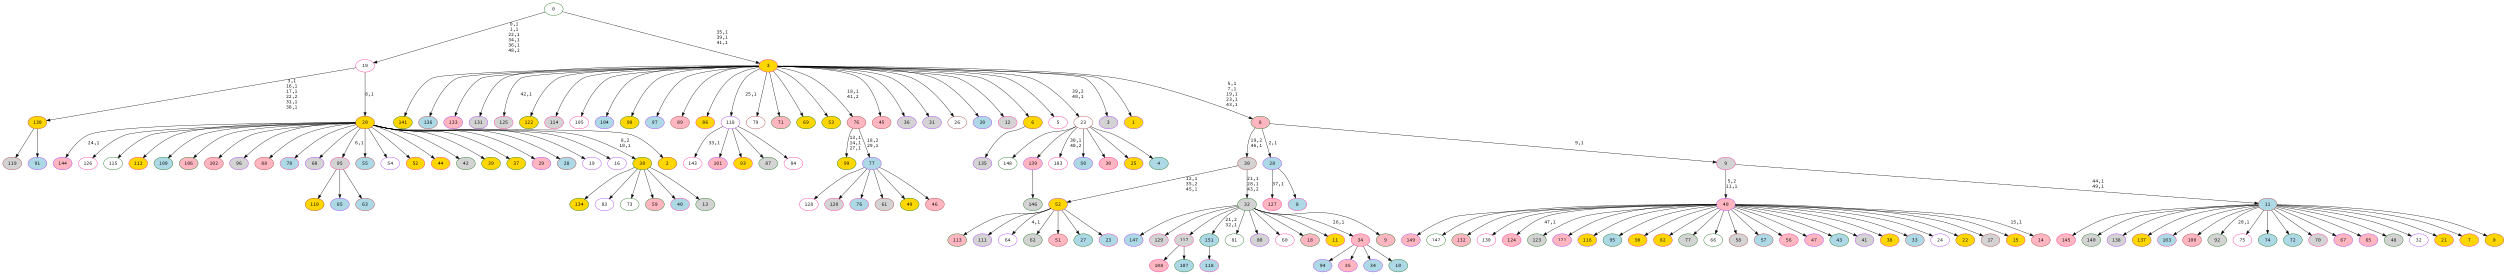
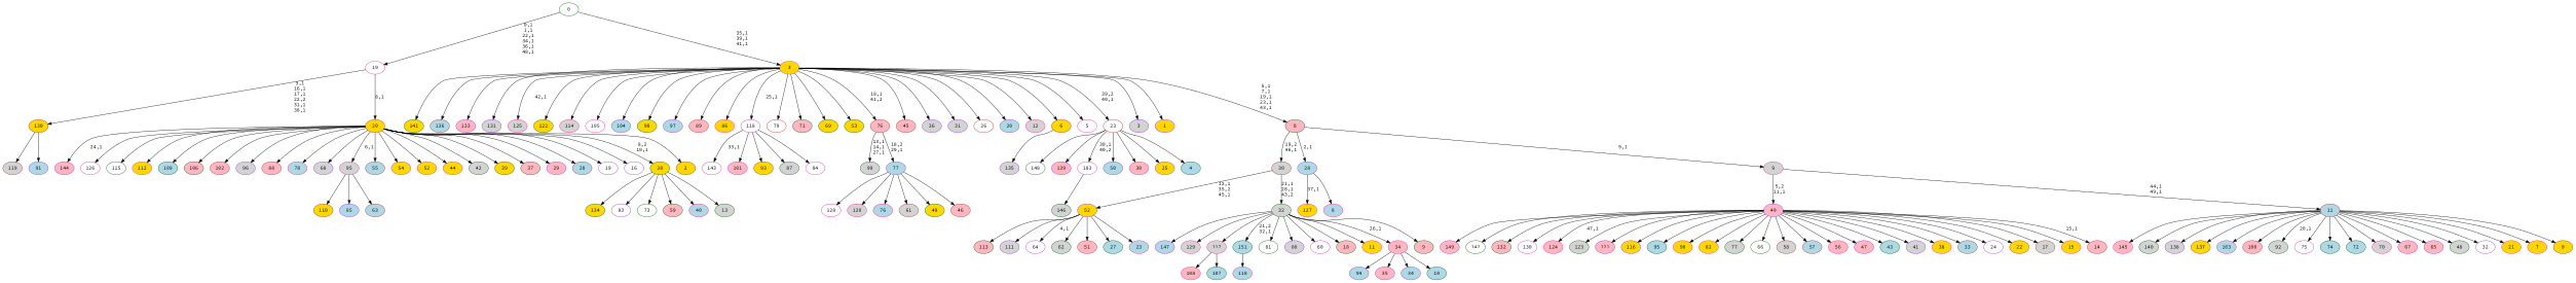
  digraph {
    fontname="Source Code Pro"
    node [color=darkgreen fillcolor=lightgrey fontname="Source Code Pro" style=filled]
    edge [fontname="Source Code Pro"]
    n1 [color=purple fillcolor=lightpink label=149]
    n2 [fillcolor=white label=148]
    n3 [color=purple fillcolor=lightblue label=147]
    n4 [label=146]
    n5 [color=deeppink fillcolor=lightpink label=145]
    n6 [color=purple fillcolor=lightpink label=144]
    n7 [color=deeppink fillcolor=white label=143]
    n8 [fillcolor=white label=142]
    n9 [fillcolor=gold label=141]
    n10 [label=140]
    n11 [color=purple fillcolor=lightpink label=139]
    n12 [color=purple label=138]
    n13 [color=brown fillcolor=gold label=137]
    n14 [color=brown fillcolor=lightblue label=136]
    n15 [color=purple label=135]
    183 [color=deeppink fillcolor=white]
    n17 [fillcolor=gold label=134]
    n18 [color=purple fillcolor=lightpink label=133]
    n19 [fillcolor=lightpink label=132]
    n20 [color=purple label=131]
    n21 [color=deeppink fillcolor=white label=130]
    n22 [color=deeppink label=129]
    n23 [color=deeppink fillcolor=white label=128]
-   n24 [color=deeppink fillcolor=lightpink label=127]
+   n24 [color=deeppink fillcolor=gold label=127]
    n25 [color=deeppink fillcolor=white label=126]
    n26 [color=deeppink label=125]
    n27 [color=deeppink fillcolor=lightpink label=124]
    n28 [label=123]
    n29 [fillcolor=gold label=122]
    n30 [color=purple fillcolor=lightpink label=121]
    n31 [color=deeppink label=120]
    n32 [color=brown label=119]
    n33 [color=deeppink fillcolor=lightblue label=118]
    n34 [color=deeppink label=117]
    n35 [color=deeppink fillcolor=lightpink label=108]
    n36 [fillcolor=lightblue label=107]
    n37 [color=purple fillcolor=gold label=116]
    n38 [fillcolor=white label=115]
    n39 [color=deeppink label=114]
    n40 [fillcolor=lightpink label=113]
    n41 [color=deeppink fillcolor=gold label=112]
    n42 [color=purple label=111]
    n43 [color=brown fillcolor=gold label=110]
    n44 [fillcolor=lightblue label=109]
    151 [fillcolor=lightblue]
    n46 [fillcolor=lightpink label=106]
    n47 [color=deeppink fillcolor=white label=105]
    n48 [color=purple fillcolor=lightblue label=104]
    n49 [color=deeppink fillcolor=lightblue label=103]
    n50 [color=brown fillcolor=lightpink label=102]
    n51 [color=purple fillcolor=lightpink label=101]
    n52 [color=brown fillcolor=lightpink label=100]
-   n53 [fillcolor=gold label=99]
+   n53 [label=99]
    n54 [fillcolor=gold label=98]
    n55 [color=purple fillcolor=lightblue label=97]
    n56 [color=purple label=96]
    n57 [fillcolor=lightblue label=95]
    n58 [color=purple fillcolor=lightblue label=94]
-   n59 [color=deeppink fillcolor=gold label=93]
+   n59 [color=brown fillcolor=gold label=93]
    n60 [label=92]
    n61 [color=purple fillcolor=lightblue label=91]
    130 [color=brown fillcolor=gold]
    n63 [color=deeppink fillcolor=gold label=90]
    n64 [color=brown fillcolor=lightpink label=89]
    n65 [color=brown fillcolor=lightpink label=88]
    n66 [label=87]
    n67 [color=deeppink fillcolor=gold label=86]
    n68 [color=purple fillcolor=lightblue label=85]
    n69 [color=deeppink fillcolor=white label=84]
    118 [color=purple fillcolor=white]
    n71 [color=purple fillcolor=white label=83]
    n72 [color=deeppink fillcolor=gold label=82]
    n73 [fillcolor=white label=81]
    n74 [color=purple label=80]
    n75 [color=brown fillcolor=white label=79]
    n76 [color=deeppink fillcolor=lightblue label=78]
    n77 [label=77]
    n78 [color=deeppink fillcolor=lightblue label=76]
    n79 [color=deeppink fillcolor=white label=75]
    n80 [fillcolor=lightblue label=74]
    n81 [fillcolor=white label=73]
    n82 [fillcolor=lightblue label=72]
    n83 [fillcolor=lightpink label=71]
    n84 [color=deeppink label=70]
    n85 [fillcolor=gold label=69]
    n86 [color=purple label=68]
    n87 [color=purple fillcolor=lightpink label=67]
    n88 [fillcolor=white label=66]
    n89 [color=purple fillcolor=lightpink label=65]
    n90 [color=purple fillcolor=white label=64]
    n91 [color=brown fillcolor=lightblue label=63]
    95 [color=deeppink]
    n93 [label=62]
    n94 [color=brown label=61]
    n95 [color=deeppink fillcolor=white label=60]
    n96 [fillcolor=lightpink label=59]
    n97 [color=brown label=58]
    n98 [color=brown fillcolor=lightblue label=57]
    n99 [color=deeppink fillcolor=lightpink label=56]
    n100 [color=brown fillcolor=lightblue label=55]
-   n101 [color=purple fillcolor=white label=54]
+   n101 [color=purple fillcolor=gold label=54]
    n102 [fillcolor=gold label=53]
    n103 [color=deeppink fillcolor=gold label=52]
    n104 [color=brown fillcolor=lightpink label=51]
    n105 [color=purple fillcolor=lightblue label=50]
    n106 [fillcolor=gold label=49]
    n107 [label=48]
    n108 [color=purple fillcolor=lightpink label=47]
    n109 [color=brown fillcolor=lightpink label=46]
    77 [color=purple fillcolor=lightblue]
    76 [color=brown fillcolor=lightpink]
    n112 [color=brown fillcolor=lightpink label=45]
    n113 [color=deeppink fillcolor=gold label=44]
    n114 [fillcolor=lightblue label=43]
    n115 [label=42]
    n116 [color=purple label=41]
    n117 [color=deeppink fillcolor=lightblue label=40]
    n118 [fillcolor=gold label=39]
    n119 [color=deeppink fillcolor=gold label=38]
-   n120 [fillcolor=gold label=37]
+   n120 [fillcolor=lightpink label=37]
    n121 [color=purple label=36]
    n122 [color=purple fillcolor=lightpink label=35]
    n123 [color=purple fillcolor=lightblue label=34]
    n124 [color=brown fillcolor=lightblue label=33]
    n125 [color=purple fillcolor=white label=32]
    n126 [color=purple label=31]
    n127 [color=deeppink fillcolor=lightpink label=30]
    n128 [color=purple fillcolor=lightpink label=29]
    n129 [color=brown fillcolor=lightblue label=28]
    n130 [fillcolor=lightblue label=27]
    n131 [color=brown fillcolor=white label=26]
    n132 [color=purple fillcolor=gold label=25]
    n133 [color=purple fillcolor=white label=24]
    n134 [color=deeppink fillcolor=lightblue label=23]
    52 [color=purple fillcolor=gold]
    n136 [color=brown fillcolor=gold label=22]
    n137 [color=deeppink fillcolor=gold label=21]
    n138 [color=purple fillcolor=lightblue label=20]
    n139 [color=purple fillcolor=white label=19]
    n140 [fillcolor=lightpink label=18]
    n141 [color=brown label=17]
    n142 [color=purple fillcolor=white label=16]
    n143 [color=deeppink fillcolor=gold label=15]
    n144 [color=brown fillcolor=lightpink label=14]
    40 [color=purple fillcolor=lightpink]
    n146 [label=13]
    38 [fillcolor=gold]
    n148 [color=deeppink label=12]
    n149 [color=deeppink fillcolor=gold label=11]
    n150 [fillcolor=lightblue label=10]
    34 [color=deeppink fillcolor=lightpink]
    n152 [fillcolor=lightpink label=9]
    32
    30 [color=brown]
    n155 [color=deeppink fillcolor=lightblue label=8]
    28 [color=purple fillcolor=lightblue]
    n157 [color=deeppink fillcolor=gold label=7]
    n158 [color=brown fillcolor=gold label=6]
    n159 [color=deeppink fillcolor=white label=5]
    n160 [fillcolor=lightblue label=4]
    23 [color=brown fillcolor=white]
    n162 [color=purple label=3]
    n163 [color=brown fillcolor=gold label=2]
    20 [color=brown fillcolor=gold]
    19 [color=deeppink fillcolor=white]
    n166 [color=purple fillcolor=gold label=1]
    n167 [color=brown fillcolor=gold label=0]
    11 [color=brown fillcolor=lightblue]
    9 [color=deeppink]
    8 [fillcolor=lightpink]
    3 [color=deeppink fillcolor=gold]
    0 [fillcolor=white]
-   n11 -> n4
+   183 -> n4
    n34 -> n35
    n34 -> n36
    151 -> n33
    130 -> n32
    130 -> n61
    118 -> n7 [label="33,1"]
    118 -> n51
    118 -> n59
    118 -> n66
    118 -> n69
    95 -> n43
    95 -> n68
    95 -> n91
    77 -> n23
    77 -> n31
    77 -> n78
    77 -> n94
    77 -> n106
    77 -> n109
    76 -> n53 [label="13,1\n14,1\n27,1"]
    76 -> 77 [label="18,2\n29,1"]
    52 -> n40
    52 -> n42
    52 -> n90 [label="4,1"]
    52 -> n93
    52 -> n104
    52 -> n130
    52 -> n134
    40 -> n1
    40 -> n8
    40 -> n19
    40 -> n21
    40 -> n27 [label="47,1"]
    40 -> n28
    40 -> n30
    40 -> n37
    40 -> n57
    40 -> n63
    40 -> n72
    40 -> n77
    40 -> n88
    40 -> n97
    40 -> n98
    40 -> n99
    40 -> n108
    40 -> n114
    40 -> n116
    40 -> n119
    40 -> n124
    40 -> n133
    40 -> n136
    40 -> n141
    40 -> n143
    40 -> n144 [label="15,1"]
    38 -> n17
    38 -> n71
    38 -> n81
    38 -> n96
    38 -> n117
    38 -> n146
    34 -> n58
    34 -> n122
    34 -> n123
    34 -> n150
    32 -> n3
    32 -> n22
    32 -> n34
    32 -> 151 [label="21,2\n32,1"]
    32 -> n73
    32 -> n74
    32 -> n95
    32 -> n140
    32 -> n149
    32 -> 34 [label="26,1"]
    32 -> n152
    30 -> 52 [label="12,1\n35,2\n45,1"]
    30 -> 32 [label="21,1\n28,1\n43,2"]
    28 -> n24 [label="37,1"]
    28 -> n155
    n158 -> n15
    23 -> n2
    23 -> n11
    23 -> 183 [label="30,1\n40,2"]
    23 -> n105
    23 -> n127
    23 -> n132
    23 -> n160
    20 -> n6 [label="24,1"]
    20 -> n25
    20 -> n38
    20 -> n41
    20 -> n44
    20 -> n46
    20 -> n50
    20 -> n56
    20 -> n65
    20 -> n76
    20 -> n86
    20 -> 95 [label="6,1"]
    20 -> n100
    20 -> n101
    20 -> n103
    20 -> n113
    20 -> n115
    20 -> n118
    20 -> n120
    20 -> n128
    20 -> n129
    20 -> n139
    20 -> n142
    20 -> 38 [label="8,2\n10,1"]
    20 -> n163
    19 -> 130 [label="3,1\n16,1\n17,1\n22,2\n31,1\n38,1"]
    19 -> 20 [label="8,1"]
    11 -> n5
    11 -> n10
    11 -> n12
    11 -> n13
    11 -> n49
    11 -> n52
    11 -> n60 [label="20,1"]
    11 -> n79
    11 -> n80
    11 -> n82
    11 -> n84
    11 -> n87
    11 -> n89
    11 -> n107
    11 -> n125
    11 -> n137
    11 -> n157
    11 -> n167
    9 -> 40 [label="5,2\n11,1"]
    9 -> 11 [label="44,1\n49,1"]
    8 -> 30 [label="19,2\n46,1"]
    8 -> 28 [label="2,1"]
    8 -> 9 [label="9,1"]
    3 -> n9
    3 -> n14
    3 -> n18
    3 -> n20
    3 -> n26 [label="42,1"]
    3 -> n29
    3 -> n39
    3 -> n47
    3 -> n48
    3 -> n54
    3 -> n55
    3 -> n64
    3 -> n67
    3 -> 118 [label="25,1"]
    3 -> n75
    3 -> n83
    3 -> n85
    3 -> n102
    3 -> 76 [label="18,1\n41,2"]
    3 -> n112
    3 -> n121
    3 -> n126
    3 -> n131
    3 -> n138
    3 -> n148
    3 -> n158
    3 -> n159
    3 -> 23 [label="39,2\n40,1"]
    3 -> n162
    3 -> n166
    3 -> 8 [label="5,1\n7,1\n19,1\n23,1\n43,1"]
    0 -> 19 [label="0,1\n1,1\n22,1\n34,1\n36,1\n48,1"]
    0 -> 3 [label="35,1\n39,1\n41,1"]
  }
